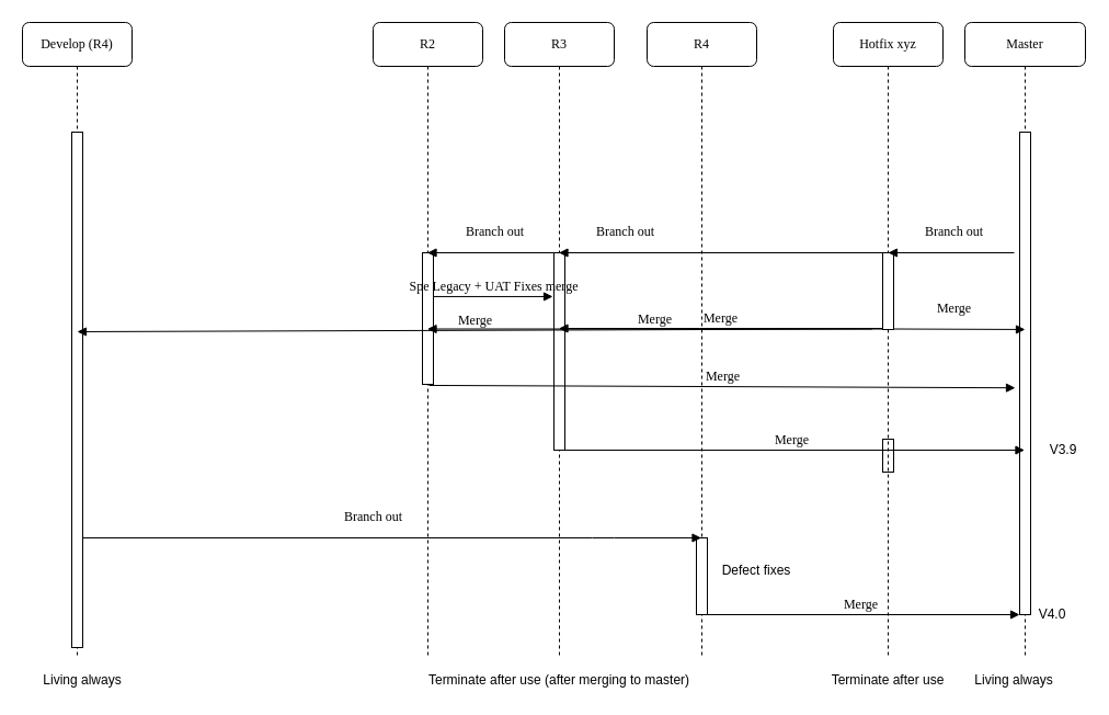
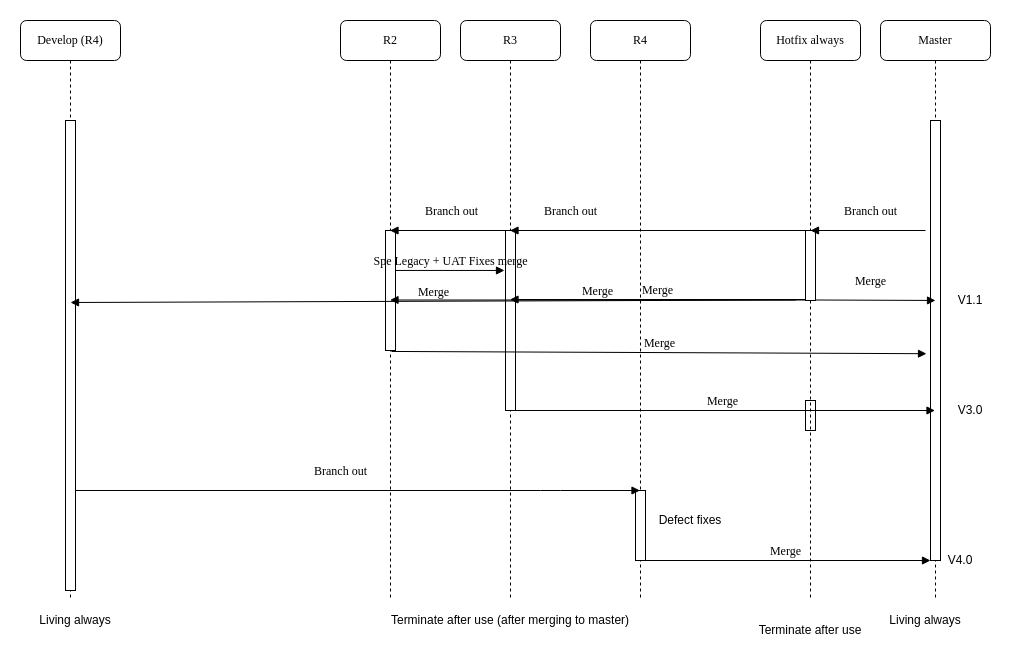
  <mxCell id="0" />
  <mxCell id="1" parent="0" />
  <mxCell id="2" value="Develop (R4)" style="shape=umlLifeline;perimeter=lifelinePerimeter;whiteSpace=wrap;html=1;container=1;collapsible=0;recursiveResize=0;outlineConnect=0;rounded=1;shadow=0;comic=0;labelBackgroundColor=none;strokeWidth=1;fontFamily=Verdana;fontSize=12;align=center;" parent="1" vertex="1"><mxGeometry x="20" y="20" width="100" height="580" as="geometry" /></mxCell>
  <mxCell id="3" value="" style="html=1;points=[];perimeter=orthogonalPerimeter;rounded=0;shadow=0;comic=0;labelBackgroundColor=none;strokeWidth=1;fontFamily=Verdana;fontSize=12;align=center;" parent="2" vertex="1"><mxGeometry x="45" y="100" width="10" height="470" as="geometry" /></mxCell>
  <mxCell id="4" value="Master" style="shape=umlLifeline;perimeter=lifelinePerimeter;whiteSpace=wrap;html=1;container=1;collapsible=0;recursiveResize=0;outlineConnect=0;rounded=1;shadow=0;comic=0;labelBackgroundColor=none;strokeWidth=1;fontFamily=Verdana;fontSize=12;align=center;" vertex="1" parent="1"><mxGeometry x="880" y="20" width="110" height="580" as="geometry" /></mxCell>
  <mxCell id="5" value="" style="html=1;points=[];perimeter=orthogonalPerimeter;rounded=0;shadow=0;comic=0;labelBackgroundColor=none;strokeWidth=1;fontFamily=Verdana;fontSize=12;align=center;" vertex="1" parent="4"><mxGeometry x="50" y="100" width="10" height="440" as="geometry" /></mxCell>
  <mxCell id="6" value="" style="html=1;points=[];perimeter=orthogonalPerimeter;rounded=0;shadow=0;comic=0;labelBackgroundColor=none;strokeColor=#000000;strokeWidth=1;fillColor=#FFFFFF;fontFamily=Verdana;fontSize=12;fontColor=#000000;align=center;" vertex="1" parent="1"><mxGeometry x="805" y="400" width="10" height="30" as="geometry" /></mxCell>
- <mxCell id="7" value="Hotfix xyz" style="shape=umlLifeline;perimeter=lifelinePerimeter;whiteSpace=wrap;html=1;container=1;collapsible=0;recursiveResize=0;outlineConnect=0;rounded=1;shadow=0;comic=0;labelBackgroundColor=none;strokeWidth=1;fontFamily=Verdana;fontSize=12;align=center;" vertex="1" parent="1"><mxGeometry x="760" y="20" width="100" height="580" as="geometry" /></mxCell>
+ <mxCell id="7" value="Hotfix always" style="shape=umlLifeline;perimeter=lifelinePerimeter;whiteSpace=wrap;html=1;container=1;collapsible=0;recursiveResize=0;outlineConnect=0;rounded=1;shadow=0;comic=0;labelBackgroundColor=none;strokeWidth=1;fontFamily=Verdana;fontSize=12;align=center;" vertex="1" parent="1"><mxGeometry x="760" y="20" width="100" height="580" as="geometry" /></mxCell>
  <mxCell id="8" value="" style="html=1;points=[];perimeter=orthogonalPerimeter;rounded=0;shadow=0;comic=0;labelBackgroundColor=none;strokeWidth=1;fontFamily=Verdana;fontSize=12;align=center;" vertex="1" parent="7"><mxGeometry x="45" y="210" width="10" height="70" as="geometry" /></mxCell>
  <mxCell id="9" value="Branch out" style="html=1;verticalAlign=bottom;endArrow=block;labelBackgroundColor=none;fontFamily=Verdana;fontSize=12;edgeStyle=elbowEdgeStyle;elbow=vertical;" edge="1" parent="1"><mxGeometry x="-0.091" y="-10" relative="1" as="geometry"><mxPoint x="920" y="230" as="sourcePoint" /><mxPoint x="810" y="230" as="targetPoint" /><Array as="points"><mxPoint x="880" y="230" /></Array><mxPoint as="offset" /></mxGeometry></mxCell>
+ <mxCell id="10" value="V1.1" style="text;html=1;strokeColor=none;fillColor=none;align=center;verticalAlign=middle;whiteSpace=wrap;rounded=0;" vertex="1" parent="1"><mxGeometry x="950" y="290" width="40" height="20" as="geometry" /></mxCell>
  <mxCell id="11" value="Merge" style="html=1;verticalAlign=bottom;endArrow=block;labelBackgroundColor=none;fontFamily=Verdana;fontSize=12;entryX=0.5;entryY=0.409;entryDx=0;entryDy=0;entryPerimeter=0;" edge="1" parent="1" target="5"><mxGeometry x="-0.084" y="10" relative="1" as="geometry"><mxPoint x="815" y="299.5" as="sourcePoint" /><mxPoint x="920" y="300" as="targetPoint" /><mxPoint as="offset" /></mxGeometry></mxCell>
  <mxCell id="12" value="R2" style="shape=umlLifeline;perimeter=lifelinePerimeter;whiteSpace=wrap;html=1;container=1;collapsible=0;recursiveResize=0;outlineConnect=0;rounded=1;shadow=0;comic=0;labelBackgroundColor=none;strokeWidth=1;fontFamily=Verdana;fontSize=12;align=center;" vertex="1" parent="1"><mxGeometry x="340" y="20" width="100" height="580" as="geometry" /></mxCell>
  <mxCell id="13" value="" style="html=1;points=[];perimeter=orthogonalPerimeter;rounded=0;shadow=0;comic=0;labelBackgroundColor=none;strokeWidth=1;fontFamily=Verdana;fontSize=12;align=center;" vertex="1" parent="12"><mxGeometry x="45" y="210" width="10" height="120" as="geometry" /></mxCell>
  <mxCell id="14" value="R3" style="shape=umlLifeline;perimeter=lifelinePerimeter;whiteSpace=wrap;html=1;container=1;collapsible=0;recursiveResize=0;outlineConnect=0;rounded=1;shadow=0;comic=0;labelBackgroundColor=none;strokeWidth=1;fontFamily=Verdana;fontSize=12;align=center;" vertex="1" parent="1"><mxGeometry x="460" y="20" width="100" height="580" as="geometry" /></mxCell>
  <mxCell id="15" value="" style="html=1;points=[];perimeter=orthogonalPerimeter;rounded=0;shadow=0;comic=0;labelBackgroundColor=none;strokeWidth=1;fontFamily=Verdana;fontSize=12;align=center;" vertex="1" parent="14"><mxGeometry x="45" y="210" width="10" height="180" as="geometry" /></mxCell>
  <mxCell id="16" value="Branch out" style="html=1;verticalAlign=bottom;endArrow=block;labelBackgroundColor=none;fontFamily=Verdana;fontSize=12;edgeStyle=elbowEdgeStyle;elbow=vertical;" edge="1" parent="1" target="14"><mxGeometry x="0.709" y="-10" relative="1" as="geometry"><mxPoint x="925" y="230" as="sourcePoint" /><mxPoint x="610" y="250" as="targetPoint" /><Array as="points"><mxPoint x="885" y="230" /></Array><mxPoint as="offset" /></mxGeometry></mxCell>
  <mxCell id="17" value="Branch out" style="html=1;verticalAlign=bottom;endArrow=block;labelBackgroundColor=none;fontFamily=Verdana;fontSize=12;edgeStyle=elbowEdgeStyle;elbow=vertical;" edge="1" parent="1" target="12"><mxGeometry x="0.765" y="-10" relative="1" as="geometry"><mxPoint x="905.5" y="230" as="sourcePoint" /><mxPoint x="490" y="230" as="targetPoint" /><Array as="points"><mxPoint x="865.5" y="230" /></Array><mxPoint as="offset" /></mxGeometry></mxCell>
  <mxCell id="18" value="R4" style="shape=umlLifeline;perimeter=lifelinePerimeter;whiteSpace=wrap;html=1;container=1;collapsible=0;recursiveResize=0;outlineConnect=0;rounded=1;shadow=0;comic=0;labelBackgroundColor=none;strokeWidth=1;fontFamily=Verdana;fontSize=12;align=center;" vertex="1" parent="1"><mxGeometry x="590" y="20" width="100" height="580" as="geometry" /></mxCell>
  <mxCell id="19" value="" style="html=1;points=[];perimeter=orthogonalPerimeter;rounded=0;shadow=0;comic=0;labelBackgroundColor=none;strokeWidth=1;fontFamily=Verdana;fontSize=12;align=center;" vertex="1" parent="18"><mxGeometry x="45" y="470" width="10" height="70" as="geometry" /></mxCell>
  <mxCell id="20" value="Branch out" style="html=1;verticalAlign=bottom;endArrow=block;labelBackgroundColor=none;fontFamily=Verdana;fontSize=12;edgeStyle=elbowEdgeStyle;elbow=vertical;" edge="1" parent="1" source="3" target="18"><mxGeometry x="0.683" y="210" relative="1" as="geometry"><mxPoint x="915.5" y="240" as="sourcePoint" /><mxPoint x="399.5" y="240" as="targetPoint" /><Array as="points"><mxPoint x="550" y="490" /><mxPoint x="570" y="500" /><mxPoint x="75" y="470" /></Array><mxPoint x="-210" y="200" as="offset" /></mxGeometry></mxCell>
  <mxCell id="21" value="Merge" style="html=1;verticalAlign=bottom;endArrow=block;labelBackgroundColor=none;fontFamily=Verdana;fontSize=12;exitX=0;exitY=0.986;exitDx=0;exitDy=0;exitPerimeter=0;" edge="1" parent="1" source="8" target="14"><mxGeometry relative="1" as="geometry"><mxPoint x="670" y="330" as="sourcePoint" /><mxPoint x="775" y="330.5" as="targetPoint" /></mxGeometry></mxCell>
  <mxCell id="22" value="Merge" style="html=1;verticalAlign=bottom;endArrow=block;labelBackgroundColor=none;fontFamily=Verdana;fontSize=12;exitX=0;exitY=0.986;exitDx=0;exitDy=0;exitPerimeter=0;" edge="1" parent="1" target="12"><mxGeometry relative="1" as="geometry"><mxPoint x="805" y="299.5" as="sourcePoint" /><mxPoint x="509.5" y="299.5" as="targetPoint" /></mxGeometry></mxCell>
  <mxCell id="23" value="Merge" style="html=1;verticalAlign=bottom;endArrow=block;labelBackgroundColor=none;fontFamily=Verdana;fontSize=12;exitX=0;exitY=0.986;exitDx=0;exitDy=0;exitPerimeter=0;" edge="1" parent="1"><mxGeometry relative="1" as="geometry"><mxPoint x="795.5" y="299.5" as="sourcePoint" /><mxPoint x="70" y="302" as="targetPoint" /></mxGeometry></mxCell>
  <mxCell id="24" value="Merge" style="html=1;verticalAlign=bottom;endArrow=block;labelBackgroundColor=none;fontFamily=Verdana;fontSize=12;" edge="1" parent="1" target="4"><mxGeometry relative="1" as="geometry"><mxPoint x="510" y="410" as="sourcePoint" /><mxPoint x="625" y="410.46" as="targetPoint" /></mxGeometry></mxCell>
- <mxCell id="25" value="V3.9" style="text;html=1;strokeColor=none;fillColor=none;align=center;verticalAlign=middle;whiteSpace=wrap;rounded=0;" vertex="1" parent="1"><mxGeometry x="950" y="400" width="40" height="20" as="geometry" /></mxCell>
+ <mxCell id="25" value="V3.0" style="text;html=1;strokeColor=none;fillColor=none;align=center;verticalAlign=middle;whiteSpace=wrap;rounded=0;" vertex="1" parent="1"><mxGeometry x="950" y="400" width="40" height="20" as="geometry" /></mxCell>
  <mxCell id="26" value="Merge" style="html=1;verticalAlign=bottom;endArrow=block;labelBackgroundColor=none;fontFamily=Verdana;fontSize=12;exitX=0.6;exitY=1.008;exitDx=0;exitDy=0;exitPerimeter=0;entryX=-0.4;entryY=0.53;entryDx=0;entryDy=0;entryPerimeter=0;" edge="1" parent="1" source="13" target="5"><mxGeometry relative="1" as="geometry"><mxPoint x="520" y="420" as="sourcePoint" /><mxPoint x="944.5" y="420" as="targetPoint" /></mxGeometry></mxCell>
  <mxCell id="27" value="Spe Legacy + UAT Fixes merge" style="html=1;verticalAlign=bottom;endArrow=block;labelBackgroundColor=none;fontFamily=Verdana;fontSize=12;entryX=-0.1;entryY=0.222;entryDx=0;entryDy=0;entryPerimeter=0;" edge="1" parent="1" source="13" target="15"><mxGeometry relative="1" as="geometry"><mxPoint x="400" y="270" as="sourcePoint" /><mxPoint x="500" y="270" as="targetPoint" /></mxGeometry></mxCell>
  <mxCell id="28" value="Defect fixes" style="text;html=1;strokeColor=none;fillColor=none;align=center;verticalAlign=middle;whiteSpace=wrap;rounded=0;" vertex="1" parent="1"><mxGeometry x="650" y="510" width="80" height="20" as="geometry" /></mxCell>
  <mxCell id="29" value="Merge" style="html=1;verticalAlign=bottom;endArrow=block;labelBackgroundColor=none;fontFamily=Verdana;fontSize=12;" edge="1" parent="1"><mxGeometry relative="1" as="geometry"><mxPoint x="640" y="560" as="sourcePoint" /><mxPoint x="930" y="560" as="targetPoint" /></mxGeometry></mxCell>
  <mxCell id="30" value="V4.0" style="text;html=1;strokeColor=none;fillColor=none;align=center;verticalAlign=middle;whiteSpace=wrap;rounded=0;" vertex="1" parent="1"><mxGeometry x="940" y="550" width="40" height="20" as="geometry" /></mxCell>
  <mxCell id="31" value="Living always" style="text;html=1;strokeColor=none;fillColor=none;align=center;verticalAlign=middle;whiteSpace=wrap;rounded=0;" vertex="1" parent="1"><mxGeometry x="880" y="610" width="90" height="20" as="geometry" /></mxCell>
  <mxCell id="32" value="Living always" style="text;html=1;strokeColor=none;fillColor=none;align=center;verticalAlign=middle;whiteSpace=wrap;rounded=0;" vertex="1" parent="1"><mxGeometry x="30" y="610" width="90" height="20" as="geometry" /></mxCell>
  <mxCell id="33" value="Terminate after use (after merging to master)" style="text;html=1;strokeColor=none;fillColor=none;align=center;verticalAlign=middle;whiteSpace=wrap;rounded=0;" vertex="1" parent="1"><mxGeometry x="350" y="610" width="320" height="20" as="geometry" /></mxCell>
- <mxCell id="34" value="Terminate after use" style="text;html=1;strokeColor=none;fillColor=none;align=center;verticalAlign=middle;whiteSpace=wrap;rounded=0;" vertex="1" parent="1"><mxGeometry x="755" y="610" width="110" height="20" as="geometry" /></mxCell>
+ <mxCell id="34" value="Terminate after use" style="text;html=1;strokeColor=none;fillColor=none;align=center;verticalAlign=middle;whiteSpace=wrap;rounded=0;" vertex="1" parent="1"><mxGeometry x="755" y="620" width="110" height="20" as="geometry" /></mxCell>
